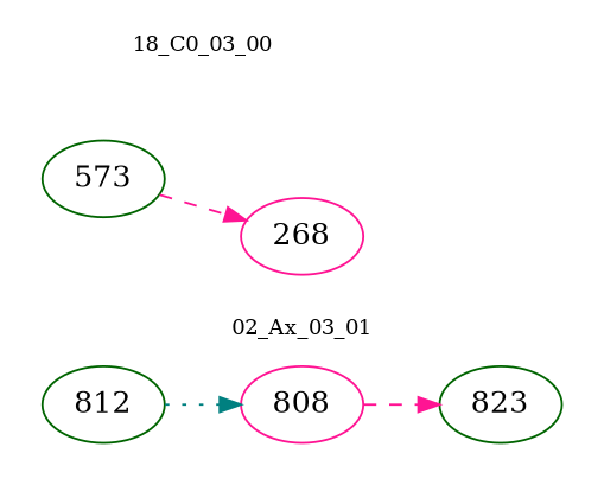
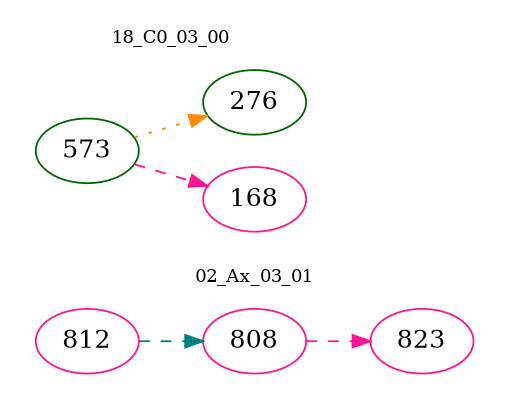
  digraph {
    rankdir=LR
    node [color=deeppink]
    edge [color=deeppink style=dotted]
-   n1 [color=darkgreen label=812]
+   n1 [label=812]
    n2 [label=808]
-   n3 [color=darkgreen label=823]
+   n3 [label=823]
    n4 [color=darkgreen label=573]
-   n5 [label=268]
+   n5 [label=168]
+   n6 [color=darkgreen label=276]
    subgraph cluster_1 {
      color=white
      fontsize=10
      label="02_Ax_03_01"
      n1
      n2
      n3
    }
    subgraph cluster_2 {
      color=white
      fontsize=10
      label="18_C0_03_00"
      n4
      n5
+     n6
    }
-   n1 -> n2 [color=teal]
+   n1 -> n2 [color=teal style=dashed]
    n2 -> n3 [style=dashed]
    n4 -> n5 [style=dashed]
+   n4 -> n6 [color=darkorange]
  }
